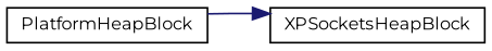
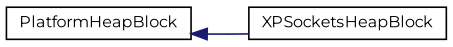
  digraph {
    rankdir=LR
    fontname=Montserrat
    node [color=black fillcolor=white fontname=Montserrat fontsize=10 shape=record style=filled]
    n1 [height=0.2 label=PlatformHeapBlock width=0.4]
    n2 [height=0.2 label=XPSocketsHeapBlock width=0.4]
-   n2 -> n1 [color=midnightblue dir=back fontname=Montserrat fontsize=10 labelfontname=Helvetica labelfontsize=10 style=solid]
+   n1 -> n2 [color=midnightblue dir=back fontname=Montserrat fontsize=10 labelfontname=Helvetica labelfontsize=10 style=solid]
  }
